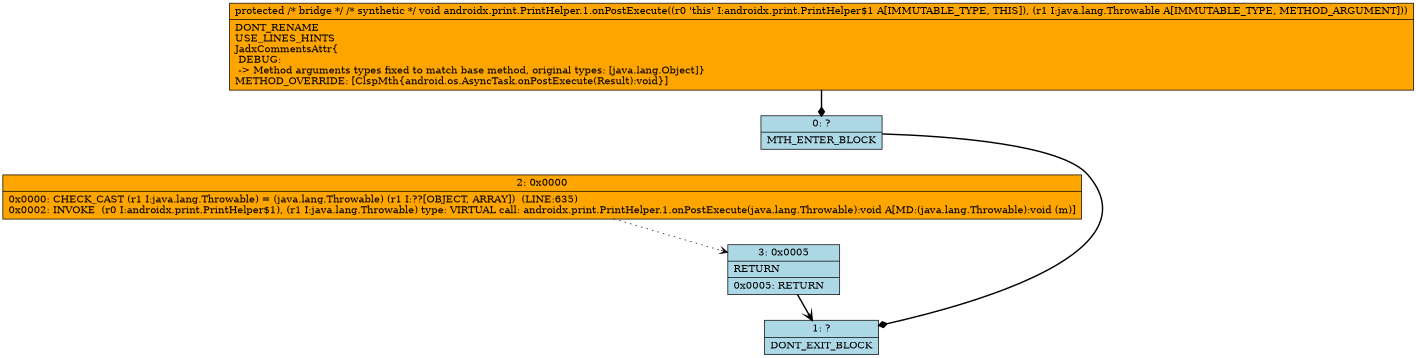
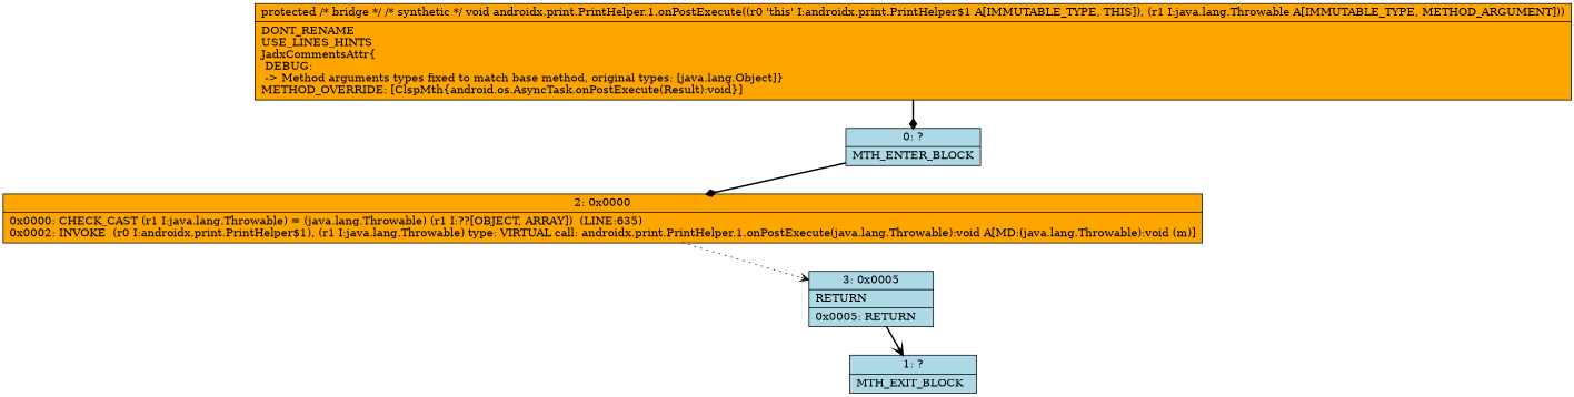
  digraph {
    node [fillcolor=lightblue shape=record style=filled]
    edge [arrowhead=diamond style=bold]
    n1 [label="{0\:\ ?|MTH_ENTER_BLOCK\l}"]
    n2 [fillcolor=orange label="{2\:\ 0x0000|0x0000: CHECK_CAST (r1 I:java.lang.Throwable) = (java.lang.Throwable) (r1 I:??[OBJECT, ARRAY])  (LINE:635)\l0x0002: INVOKE  (r0 I:androidx.print.PrintHelper$1), (r1 I:java.lang.Throwable) type: VIRTUAL call: androidx.print.PrintHelper.1.onPostExecute(java.lang.Throwable):void A[MD:(java.lang.Throwable):void (m)]\l}"]
    n3 [label="{3\:\ 0x0005|RETURN\l|0x0005: RETURN   \l}"]
-   n4 [label="{1\:\ ?|DONT_EXIT_BLOCK\l}"]
+   n4 [label="{1\:\ ?|MTH_EXIT_BLOCK\l}"]
    n5 [fillcolor=orange label="{protected \/* bridge *\/ \/* synthetic *\/ void androidx.print.PrintHelper.1.onPostExecute((r0 'this' I:androidx.print.PrintHelper$1 A[IMMUTABLE_TYPE, THIS]), (r1 I:java.lang.Throwable A[IMMUTABLE_TYPE, METHOD_ARGUMENT]))  | DONT_RENAME\lUSE_LINES_HINTS\lJadxCommentsAttr\{\l DEBUG: \l \-\> Method arguments types fixed to match base method, original types: [java.lang.Object]\}\lMETHOD_OVERRIDE: [ClspMth\{android.os.AsyncTask.onPostExecute(Result):void\}]\l}"]
-   n1 -> n4
+   n1 -> n2
    n2 -> n3 [arrowhead=vee style=dotted]
    n3 -> n4 [arrowhead=vee]
    n5 -> n1
  }
